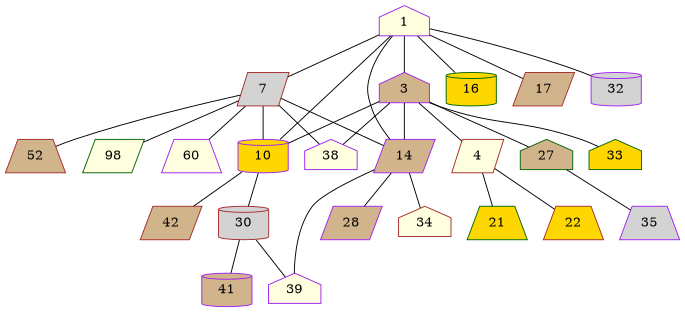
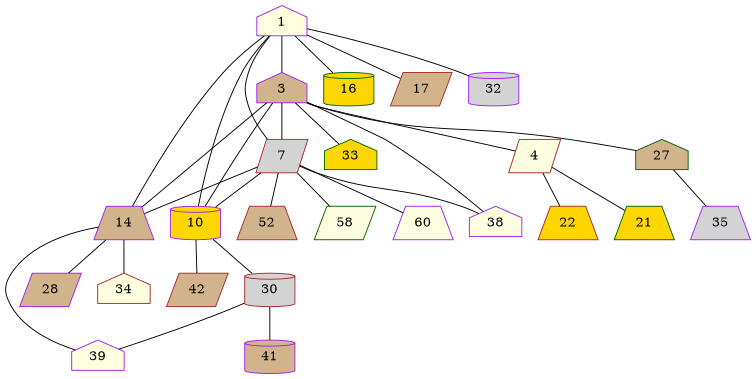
  graph {
    node [color=purple fillcolor=tan shape=house style=filled]
    1 [fillcolor=lightyellow super="+12+49+2+36"]
    3 [super="+6+29"]
    7 [color=brown fillcolor=lightgrey shape=parallelogram super="+8+19"]
    10 [fillcolor=gold shape=cylinder]
-   14 [shape=parallelogram super="+15+25+23"]
+   14 [shape=trapezium super="+15+25+23"]
    16 [color=darkgreen fillcolor=gold shape=cylinder super="+37+54"]
    17 [color=brown shape=parallelogram super="+31"]
    32 [fillcolor=lightgrey shape=cylinder super="+56"]
    4 [color=brown fillcolor=lightyellow shape=parallelogram super="+5"]
    27 [color=darkgreen]
    33 [color=darkgreen fillcolor=gold]
    38 [fillcolor=lightyellow super="+43"]
    52 [color=brown shape=trapezium]
-   58 [color=darkgreen fillcolor=lightyellow shape=parallelogram label=98]
+   58 [color=darkgreen fillcolor=lightyellow shape=parallelogram]
    60 [fillcolor=lightyellow shape=trapezium]
    30 [color=brown fillcolor=lightgrey shape=cylinder]
    42 [color=brown shape=parallelogram super="+45+50"]
    28 [shape=parallelogram]
    34 [color=brown fillcolor=lightyellow]
    39 [fillcolor=lightyellow]
    21 [color=darkgreen fillcolor=gold shape=trapezium]
    22 [color=brown fillcolor=gold shape=trapezium]
    35 [fillcolor=lightgrey shape=trapezium]
    41 [shape=cylinder]
    1 -- 3 [weight=4]
    1 -- 7
    1 -- 10
    1 -- 14 [weight=2]
    1 -- 16
    1 -- 17
    1 -- 32
+   3 -- 7 [weight=2]
    3 -- 10
    3 -- 14 [weight=3]
    3 -- 4 [weight=2]
    3 -- 27
    3 -- 33
    3 -- 38 [weight=2]
    7 -- 10
    7 -- 14
    7 -- 38
    7 -- 52
    7 -- 58
    7 -- 60
    10 -- 30
    10 -- 42
    14 -- 28
    14 -- 34
    14 -- 39
    4 -- 21
    4 -- 22
    27 -- 35
    30 -- 39
    30 -- 41
  }
